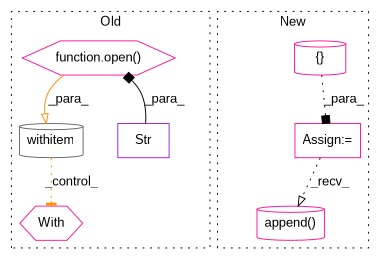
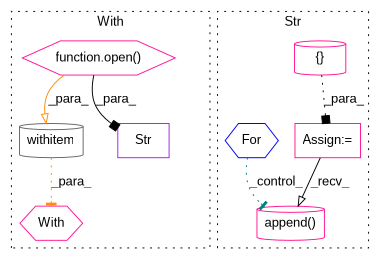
  digraph {
    fontname="Liberation Sans"
    node [a=75 color=deeppink fontname="Liberation Sans" l=3 shape=hexagon]
    edge [arrowhead=onormal color=black fontname="Liberation Sans" style=solid]
    n1 [l="5,1" label="function.open()" s="608,626"]
    n2 [a=39 l="5,34" label=With s="603,612"]
    n3 [a=49 color=gray40 l=4 label=withitem s=608 shape=cylinder]
    n4 [a=66 color=purple label=Str s=623 shape=box]
    n5 [a=59 l="2,1" label="{}" s="1862,1862" shape=cylinder]
    n6 [a=68 label="Assign:=" s=1859 shape=box]
    n7 [l="15,1" label="append()" s="1930,2128" shape=cylinder]
+   n8 [a=107 color=blue l="4,18" label=For s="1877,1912"]
    subgraph cluster_1 {
-     label=Old
+     label=With
      style=dotted
      n1
      n2
      n3
      n4
    }
    subgraph cluster_2 {
-     label=New
+     label=Str
      style=dotted
      n5
      n6
      n7
+     n8
    }
    n1 -> n3 [color=darkorange label=_para_]
-   n3 -> n2 [arrowhead=tee color=darkorange label=_control_ style=dotted]
-   n4 -> n1 [arrowhead=box label=_para_]
+   n3 -> n2 [arrowhead=tee color=darkorange label=_para_ style=dotted]
+   n1 -> n4 [arrowhead=box label=_para_]
    n5 -> n6 [arrowhead=box label=_para_ style=dotted]
-   n6 -> n7 [label=_recv_ style=dotted]
+   n6 -> n7 [label=_recv_]
+   n8 -> n7 [arrowhead=tee color=teal label=_control_ style=dotted]
  }
